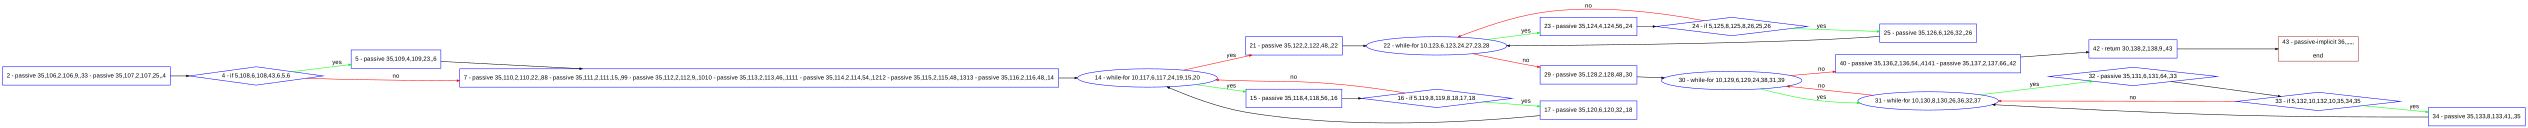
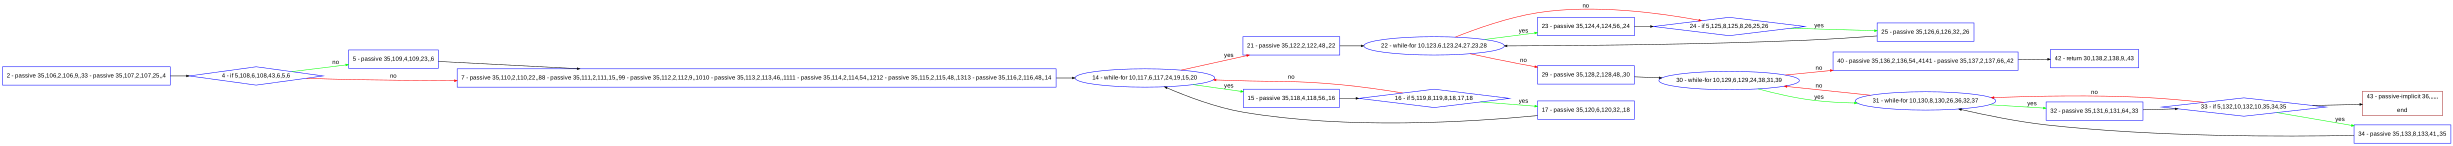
  digraph {
    bgcolor=white
    compound=true
    fillcolor="#FFFFCC"
    fontname=Arial
    fontsize=12
    pack=true
    packmode=clust
    rankdir=LR
    style="rounded,filled"
    node [color="#0000ff" compound=true fillcolor="#ffffff" fixedsize=false fontname=Arial fontsize=12 node_initialized=no shape=box style=filled]
    edge [arrowhead=normal arrowsize=0.5 arrowtail=none color="#000000" compound=true dir=forward fontcolor=black fontname=Arial fontsize=12]
    n1 [label="2 - passive 35,106,2,106,9,,33 - passive 35,107,2,107,25,,4"]
    n2 [label="4 - if 5,108,6,108,43,6,5,6" shape=diamond]
    n3 [label="5 - passive 35,109,4,109,23,,6"]
    n4 [label="7 - passive 35,110,2,110,22,,88 - passive 35,111,2,111,15,,99 - passive 35,112,2,112,9,,1010 - passive 35,113,2,113,46,,1111 - passive 35,114,2,114,54,,1212 - passive 35,115,2,115,48,,1313 - passive 35,116,2,116,48,,14"]
    n5 [label="14 - while-for 10,117,6,117,24,19,15,20" shape=oval]
    n6 [label="15 - passive 35,118,4,118,56,,16"]
    n7 [label="21 - passive 35,122,2,122,48,,22"]
    n8 [label="16 - if 5,119,8,119,8,18,17,18" shape=diamond]
    n9 [label="22 - while-for 10,123,6,123,24,27,23,28" shape=oval]
    n10 [label="17 - passive 35,120,6,120,32,,18"]
    n11 [label="23 - passive 35,124,4,124,56,,24"]
    n12 [label="29 - passive 35,128,2,128,48,,30"]
    n13 [label="24 - if 5,125,8,125,8,26,25,26" shape=diamond]
    n14 [label="30 - while-for 10,129,6,129,24,38,31,39" shape=oval]
    n15 [label="25 - passive 35,126,6,126,32,,26"]
    n16 [label="31 - while-for 10,130,8,130,26,36,32,37" shape=oval]
    n17 [label="40 - passive 35,136,2,136,54,,4141 - passive 35,137,2,137,66,,42"]
-   n18 [label="32 - passive 35,131,6,131,64,,33" shape=diamond]
+   n18 [label="32 - passive 35,131,6,131,64,,33"]
    n19 [label="42 - return 30,138,2,138,9,,43"]
    n20 [label="33 - if 5,132,10,132,10,35,34,35" shape=diamond]
    n21 [color="#a52a2a" label="43 - passive-implicit 36,,,,,,\n\nend"]
    n22 [label="34 - passive 35,133,8,133,41,,35"]
    n1 -> n2
-   n2 -> n3 [color="#00ff00" label=yes]
+   n2 -> n3 [color="#00ff00" label=no]
    n2 -> n4 [color="#ff0000" label=no]
    n3 -> n4
    n4 -> n5
    n5 -> n6 [color="#00ff00" label=yes]
    n5 -> n7 [color="#ff0000" label=yes]
    n6 -> n8
    n7 -> n9
    n8 -> n5 [color="#ff0000" label=no]
    n8 -> n10 [color="#00ff00" label=yes]
    n9 -> n11 [color="#00ff00" label=yes]
    n9 -> n12 [color="#ff0000" label=no]
    n10 -> n5
    n11 -> n13
    n12 -> n14
-   n13 -> n9 [color="#ff0000" label=no]
+   n9 -> n13 [color="#ff0000" label=no]
    n13 -> n15 [color="#00ff00" label=yes]
    n14 -> n16 [color="#00ff00" label=yes]
    n14 -> n17 [color="#ff0000" label=no]
    n15 -> n9
    n16 -> n14 [color="#ff0000" label=no]
    n16 -> n18 [color="#00ff00" label=yes]
    n17 -> n19
    n18 -> n20
-   n19 -> n21
+   n20 -> n21
    n20 -> n16 [color="#ff0000" label=no]
    n20 -> n22 [color="#00ff00" label=yes]
    n22 -> n16
  }
